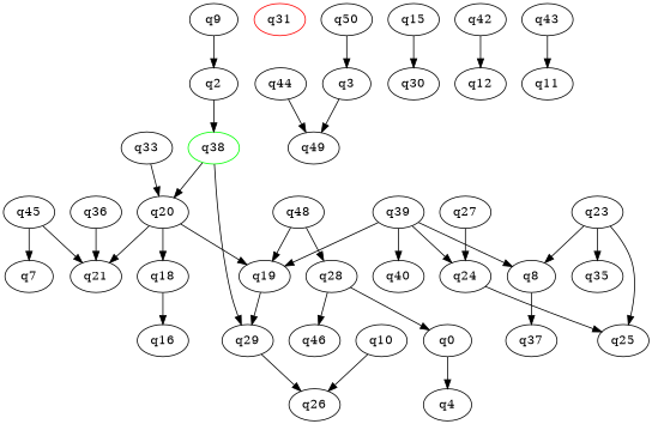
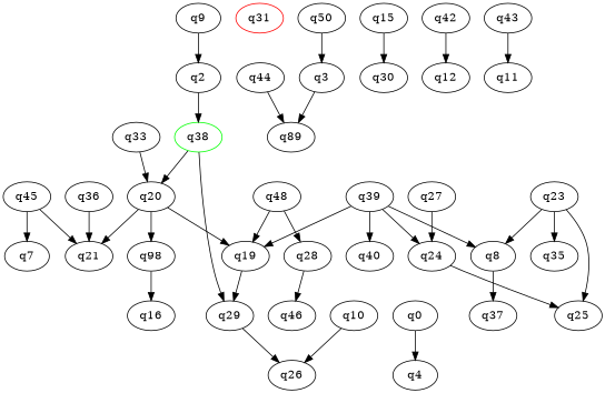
  digraph {
    q38 [color=green initial=1]
    q29
    q20
    q26
    q31 [color=red final=1]
    q0
    q4
    q2
    q3
-   q49
+   q49 [label=q89]
    q8
    q37
    q9
    q10
    q15
    q30
-   q18
+   q18 [label=q98]
    q16
    q19
    q21
    q23
    q25
    q35
    q24
    q27
    q28
    q46
    q33
    q36
    q39
    q40
    q42
    q12
    q43
    q11
    q44
    q45
    q7
    q48
    q50
    q38 -> q29
    q38 -> q20
    q29 -> q26
    q20 -> q18
    q20 -> q19
    q20 -> q21
    q0 -> q4
    q2 -> q38
    q3 -> q49
    q8 -> q37
    q9 -> q2
    q10 -> q26
    q15 -> q30
    q18 -> q16
    q19 -> q29
    q23 -> q8
    q23 -> q25
    q23 -> q35
    q24 -> q25
    q27 -> q24
-   q28 -> q0
    q28 -> q46
    q33 -> q20
    q36 -> q21
    q39 -> q8
    q39 -> q19
    q39 -> q24
    q39 -> q40
    q42 -> q12
    q43 -> q11
    q44 -> q49
    q45 -> q21
    q45 -> q7
    q48 -> q19
    q48 -> q28
    q50 -> q3
  }
